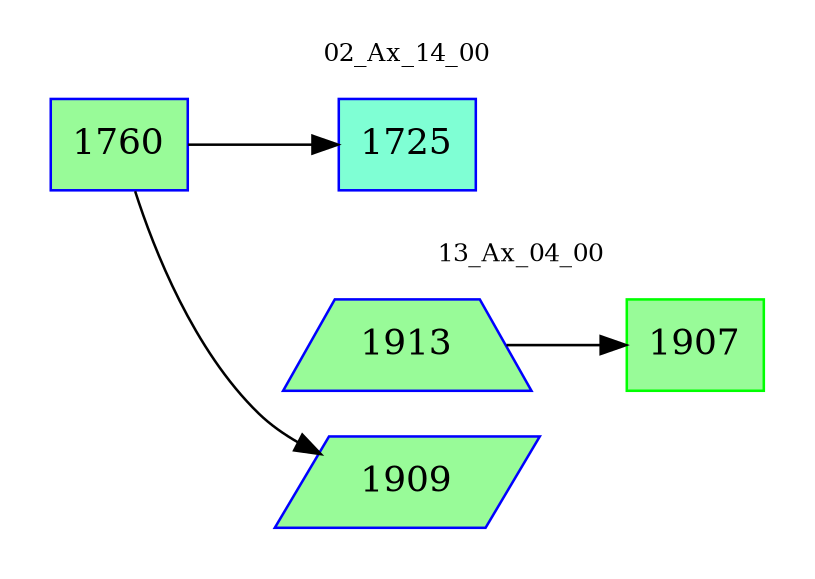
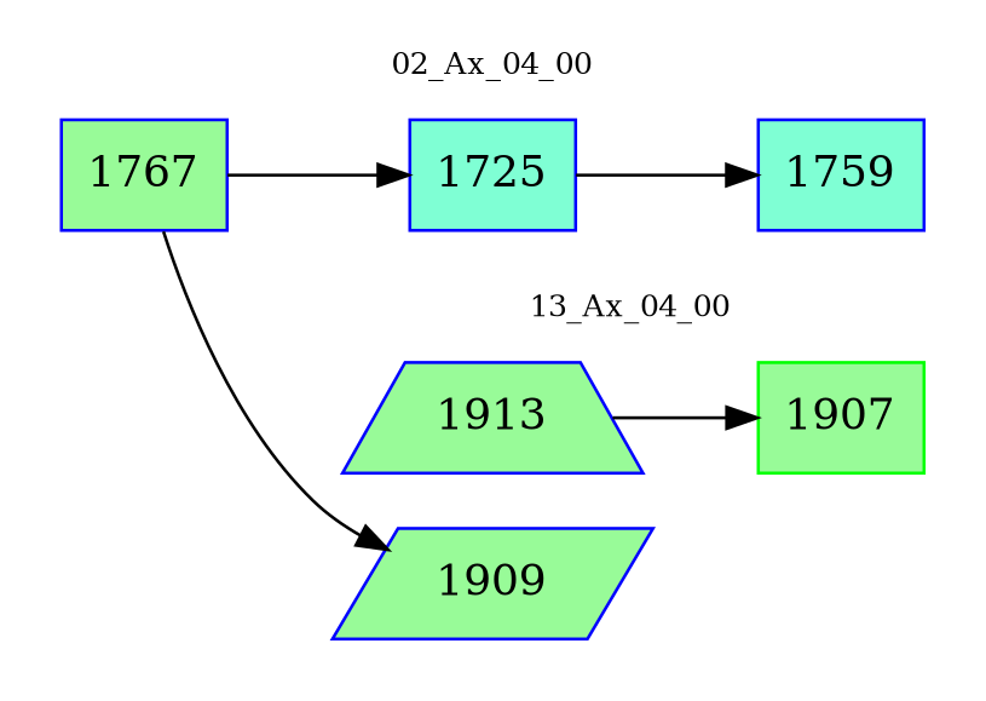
  digraph {
    rankdir=LR
    node [color=blue fillcolor=palegreen shape=box style=filled]
    edge [color=black]
    n1 [label=1913 shape=trapezium]
    n2 [color=green label=1907]
    n3 [label=1909 shape=parallelogram]
-   n4 [label=1760]
+   n4 [label=1767]
    n5 [fillcolor=aquamarine label=1725]
+   n6 [fillcolor=aquamarine label=1759]
    subgraph cluster_1 {
      color=white
      fontsize=10
      label="13_Ax_04_00"
      n1
      n2
      n3
    }
    subgraph cluster_2 {
      color=white
      fontsize=10
-     label="02_Ax_14_00"
+     label="02_Ax_04_00"
      n4
      n5
+     n6
    }
    n1 -> n2
    n4 -> n3
    n4 -> n5
+   n5 -> n6
  }
